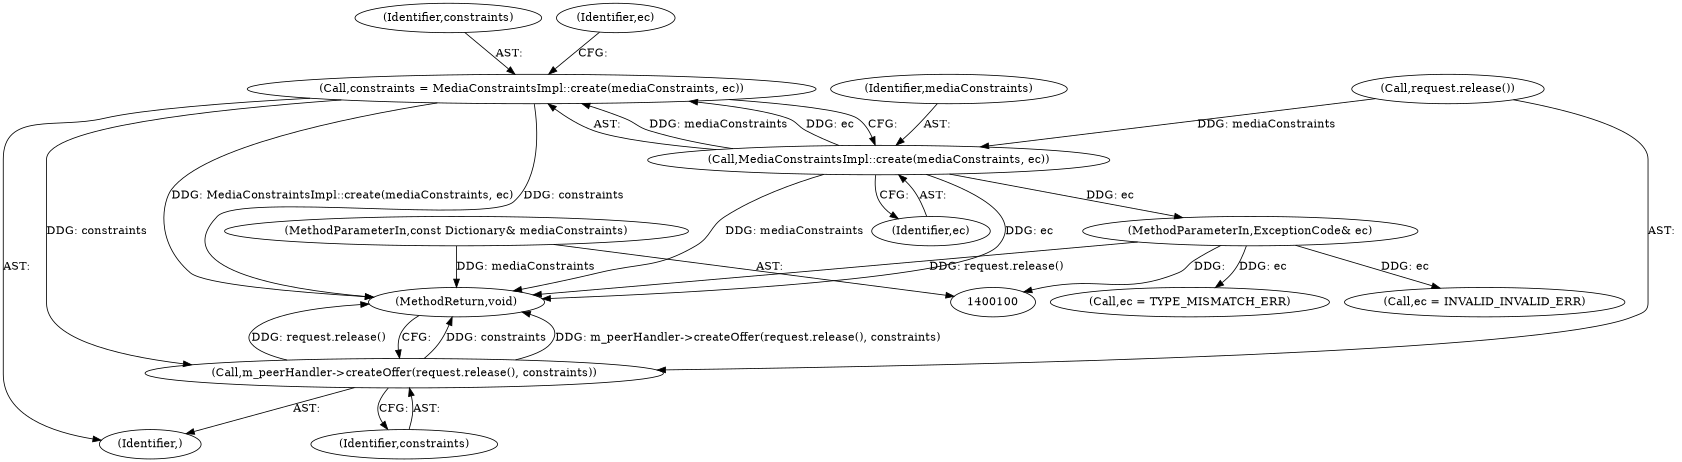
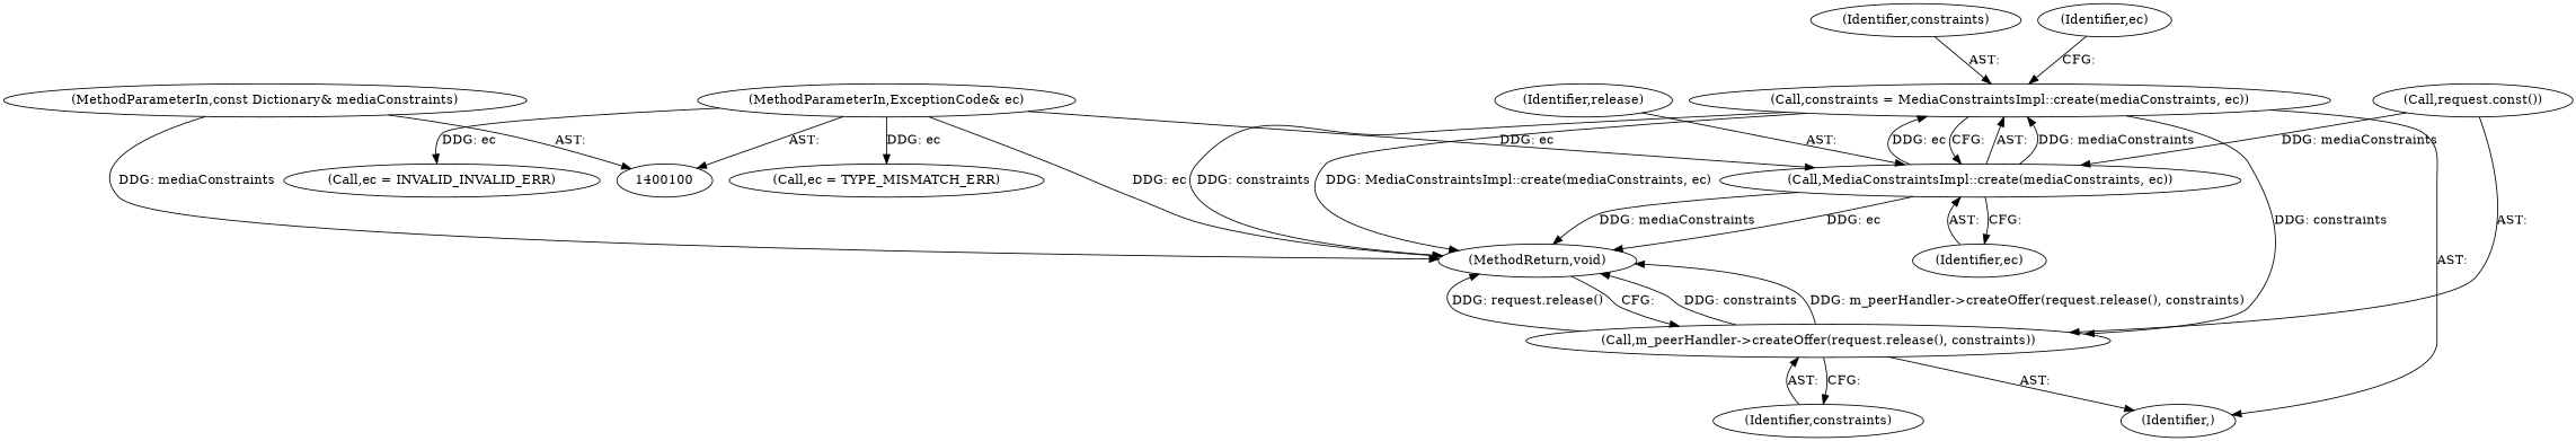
  digraph {
    n1 [label="(Call,constraints = MediaConstraintsImpl::create(mediaConstraints, ec))"]
    n2 [label="(Call,MediaConstraintsImpl::create(mediaConstraints, ec))"]
    n3 [label="(Call,m_peerHandler->createOffer(request.release(), constraints))"]
    n4 [label="(Identifier,)"]
    n5 [label="(MethodReturn,void)"]
    n6 [label="(Identifier,ec)"]
    n7 [label="(Identifier,constraints)"]
    n8 [label="(MethodParameterIn,const Dictionary& mediaConstraints)"]
    n9 [label=1400100]
    n10 [label="(MethodParameterIn,ExceptionCode& ec)"]
    n11 [label="(Call,ec = TYPE_MISMATCH_ERR)"]
    n12 [label="(Call,ec = INVALID_INVALID_ERR)"]
-   n13 [label="(Identifier,mediaConstraints)"]
-   n14 [label="(Call,request.release())"]
+   n13 [label="(Identifier,release)"]
+   n14 [label="(Call,request.const())"]
    n15 [label="(Identifier,constraints)"]
    n16 [label="(Identifier,ec)"]
    n1 -> n2 [label="CFG: "]
    n1 -> n3 [label="DDG: constraints"]
    n1 -> n4 [label="AST: "]
    n1 -> n5 [label="DDG: MediaConstraintsImpl::create(mediaConstraints, ec)"]
    n1 -> n5 [label="DDG: constraints"]
    n2 -> n1 [label="AST: "]
    n2 -> n1 [label="DDG: mediaConstraints"]
    n2 -> n1 [label="DDG: ec"]
    n2 -> n5 [label="DDG: ec"]
    n2 -> n5 [label="DDG: mediaConstraints"]
    n2 -> n6 [label="CFG: "]
    n3 -> n4 [label="AST: "]
    n3 -> n5 [label="DDG: constraints"]
    n3 -> n5 [label="DDG: m_peerHandler->createOffer(request.release(), constraints)"]
    n3 -> n5 [label="DDG: request.release()"]
    n3 -> n7 [label="CFG: "]
    n5 -> n3 [label="CFG: "]
    n6 -> n2 [label="AST: "]
    n7 -> n3 [label="AST: "]
    n8 -> n5 [label="DDG: mediaConstraints"]
    n8 -> n9 [label="AST: "]
-   n2 -> n10 [label="DDG: ec"]
-   n10 -> n5 [label="DDG: request.release()"]
-   n10 -> n9 [label="DDG: "]
+   n10 -> n2 [label="DDG: ec"]
+   n10 -> n5 [label="DDG: ec"]
+   n10 -> n9 [label="AST: "]
    n10 -> n11 [label="DDG: ec"]
    n10 -> n12 [label="DDG: ec"]
    n13 -> n2 [label="AST: "]
    n14 -> n2 [label="DDG: mediaConstraints"]
    n14 -> n3 [label="AST: "]
    n15 -> n1 [label="AST: "]
    n16 -> n1 [label="CFG: "]
  }
